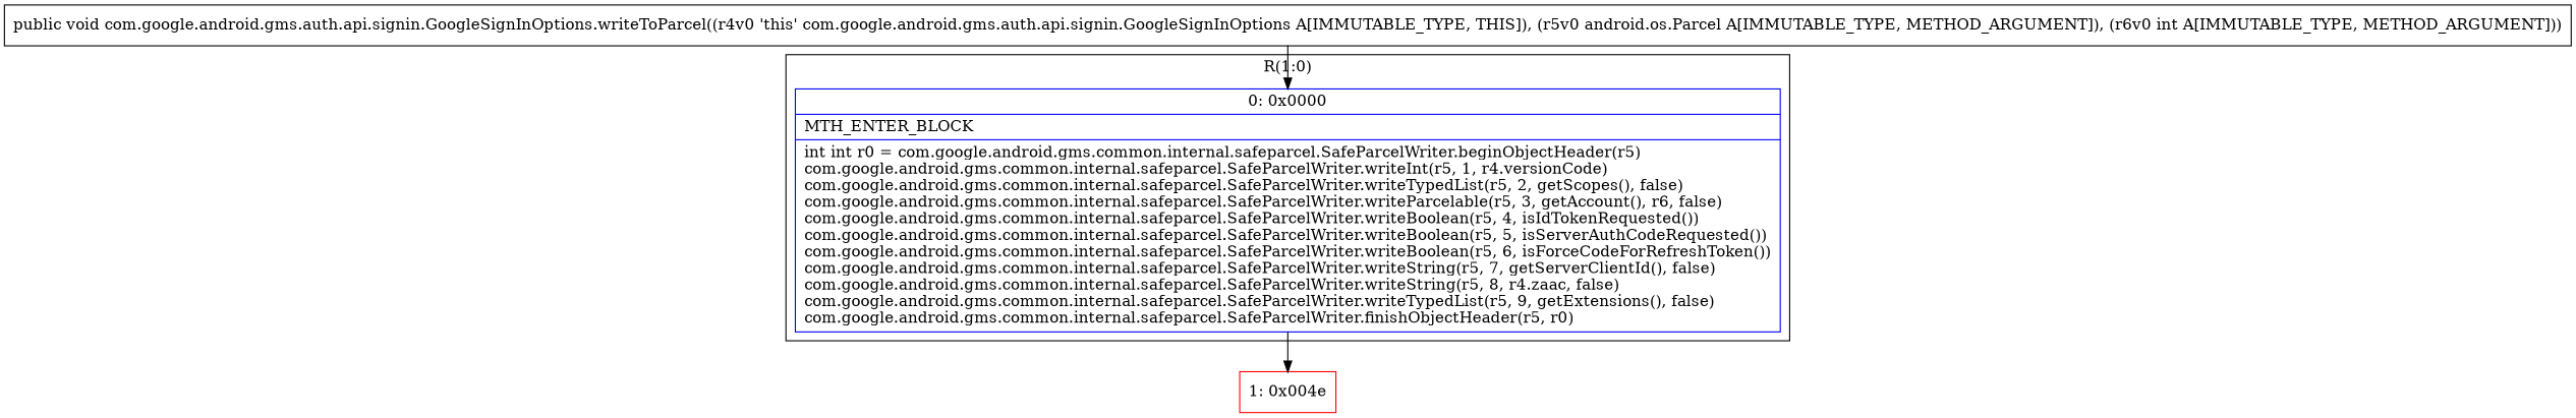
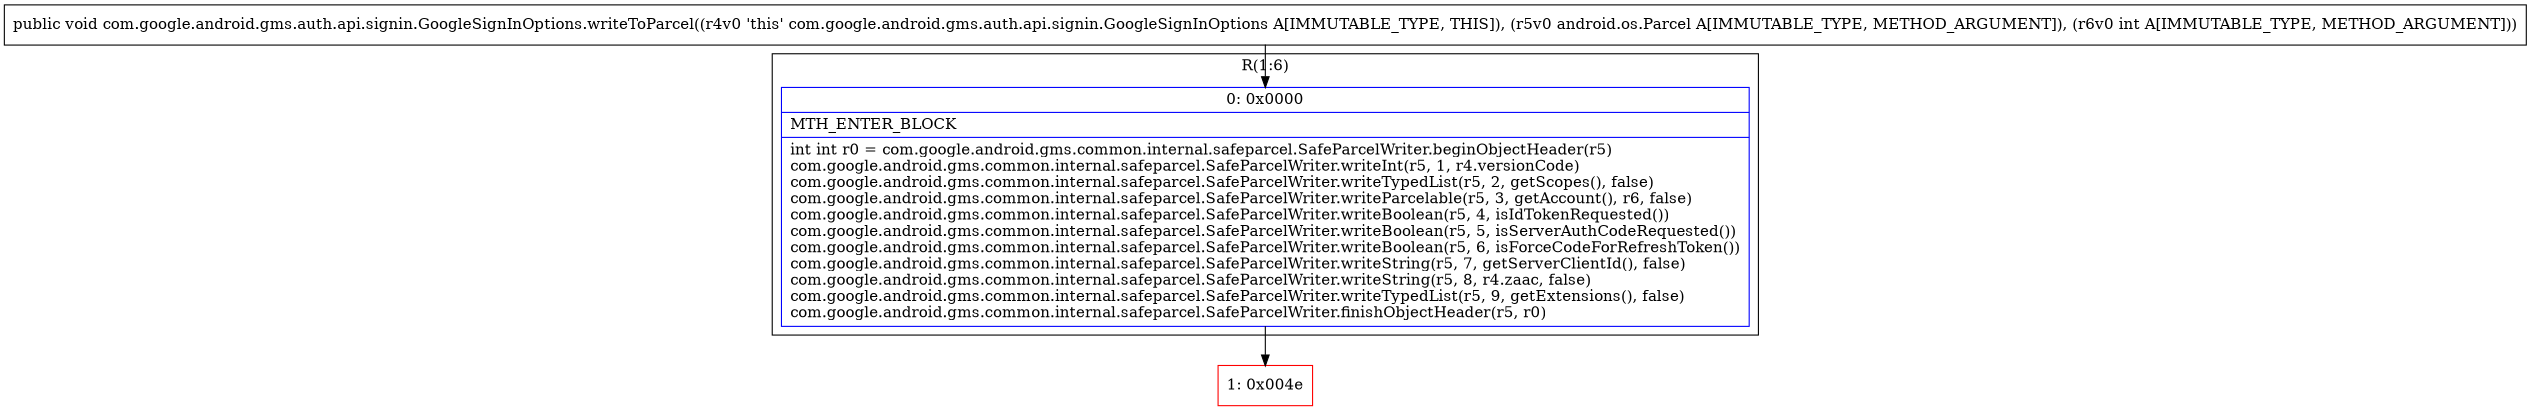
  digraph {
    node [shape=record]
    n1 [color=blue label="{0\:\ 0x0000|MTH_ENTER_BLOCK\l|int int r0 = com.google.android.gms.common.internal.safeparcel.SafeParcelWriter.beginObjectHeader(r5)\lcom.google.android.gms.common.internal.safeparcel.SafeParcelWriter.writeInt(r5, 1, r4.versionCode)\lcom.google.android.gms.common.internal.safeparcel.SafeParcelWriter.writeTypedList(r5, 2, getScopes(), false)\lcom.google.android.gms.common.internal.safeparcel.SafeParcelWriter.writeParcelable(r5, 3, getAccount(), r6, false)\lcom.google.android.gms.common.internal.safeparcel.SafeParcelWriter.writeBoolean(r5, 4, isIdTokenRequested())\lcom.google.android.gms.common.internal.safeparcel.SafeParcelWriter.writeBoolean(r5, 5, isServerAuthCodeRequested())\lcom.google.android.gms.common.internal.safeparcel.SafeParcelWriter.writeBoolean(r5, 6, isForceCodeForRefreshToken())\lcom.google.android.gms.common.internal.safeparcel.SafeParcelWriter.writeString(r5, 7, getServerClientId(), false)\lcom.google.android.gms.common.internal.safeparcel.SafeParcelWriter.writeString(r5, 8, r4.zaac, false)\lcom.google.android.gms.common.internal.safeparcel.SafeParcelWriter.writeTypedList(r5, 9, getExtensions(), false)\lcom.google.android.gms.common.internal.safeparcel.SafeParcelWriter.finishObjectHeader(r5, r0)\l}"]
    n2 [color=red label="{1\:\ 0x004e}"]
    n3 [label="{public void com.google.android.gms.auth.api.signin.GoogleSignInOptions.writeToParcel((r4v0 'this' com.google.android.gms.auth.api.signin.GoogleSignInOptions A[IMMUTABLE_TYPE, THIS]), (r5v0 android.os.Parcel A[IMMUTABLE_TYPE, METHOD_ARGUMENT]), (r6v0 int A[IMMUTABLE_TYPE, METHOD_ARGUMENT])) }"]
    subgraph cluster_1 {
-     label="R(1:0)"
+     label="R(1:6)"
      n1
    }
    n1 -> n2
    n3 -> n1
  }
